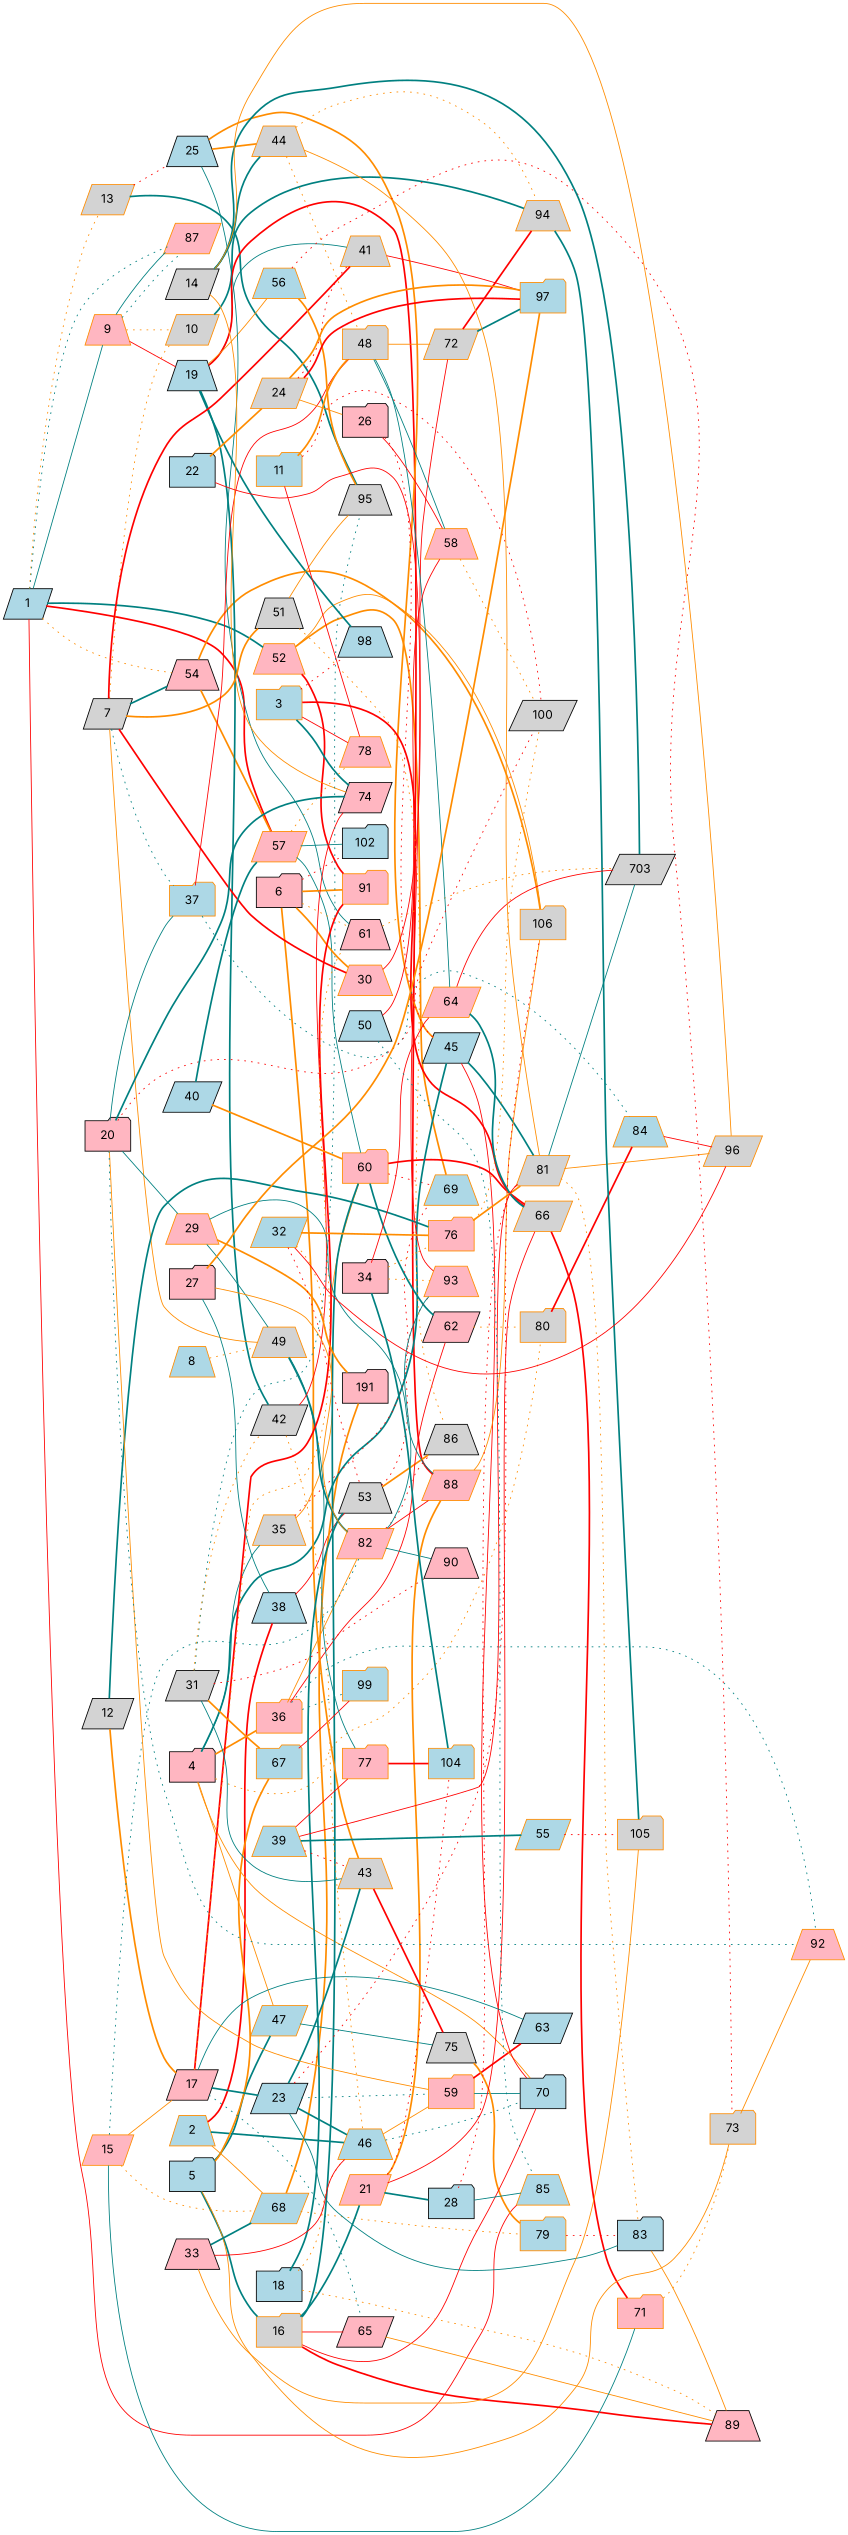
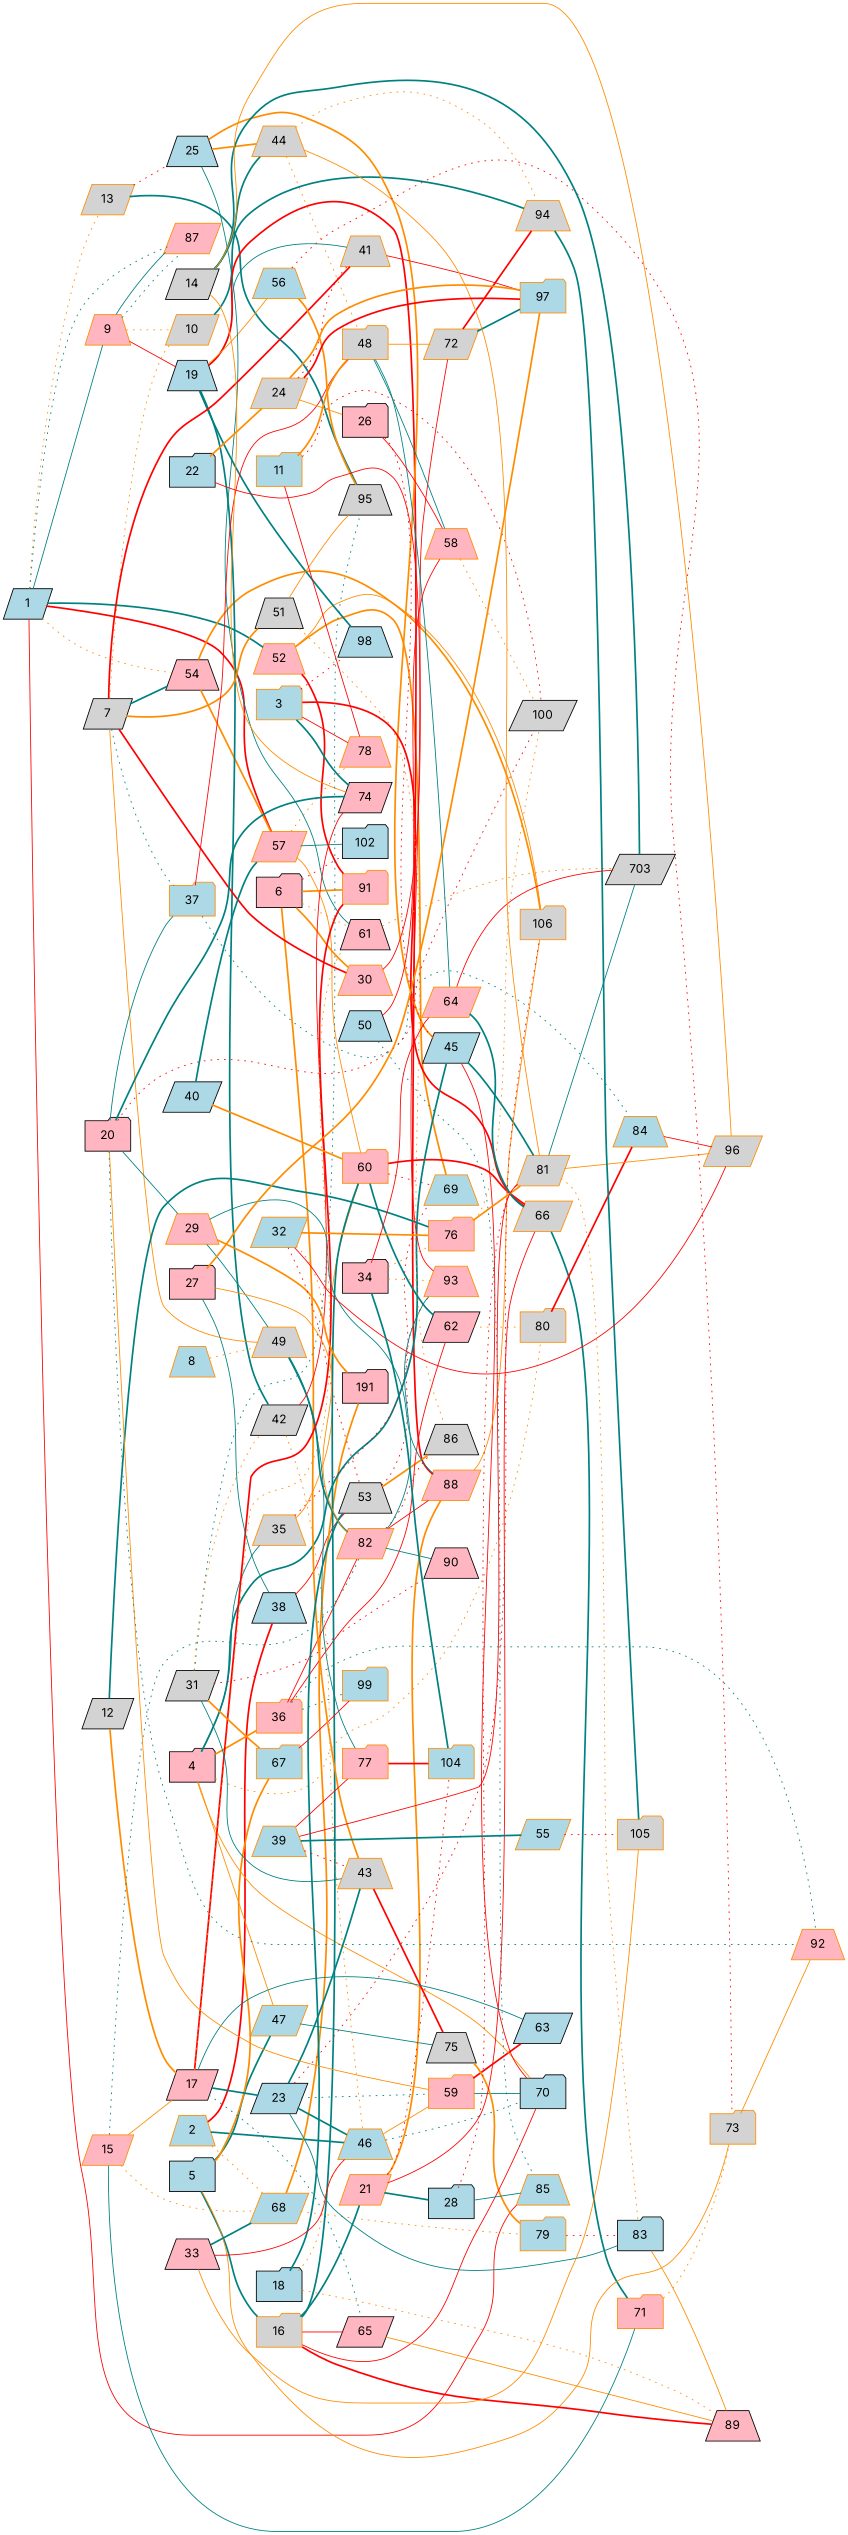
  graph {
    fontname=Inter
    rankdir=LR
    node [color=darkorange fillcolor=lightpink fontname=Inter shape=trapezium style=filled]
    edge [color=darkorange fontname=Inter style=solid]
    1 [color=black fillcolor=lightblue shape=parallelogram]
    9
    13 [fillcolor=lightgrey shape=parallelogram]
    52
    54 [color=black]
    57 [shape=parallelogram]
    85 [fillcolor=lightblue]
    87 [shape=parallelogram]
    10 [fillcolor=lightgrey shape=parallelogram]
    19 [color=black fillcolor=lightblue]
    25 [color=black fillcolor=lightblue]
    95 [color=black fillcolor=lightgrey]
    91 [shape=folder]
    106 [fillcolor=lightgrey shape=folder]
    69 [fillcolor=lightblue]
    78
    102 [color=black fillcolor=lightblue shape=folder]
    60 [shape=folder]
    2 [fillcolor=lightblue]
    38 [color=black fillcolor=lightblue]
    46 [fillcolor=lightblue]
    68 [fillcolor=lightblue shape=parallelogram]
    53 [color=black fillcolor=lightgrey]
    70 [color=black fillcolor=lightblue shape=folder]
    59 [shape=folder]
    n26 [color=black label=191 shape=folder]
    79 [fillcolor=lightblue shape=folder]
    3 [fillcolor=lightblue shape=folder]
    66 [fillcolor=lightgrey shape=parallelogram]
    74 [color=black shape=parallelogram]
    98 [color=black fillcolor=lightblue]
    71 [shape=folder]
    4 [color=black shape=folder]
    35 [fillcolor=lightgrey]
    36 [shape=folder]
    45 [color=black fillcolor=lightblue shape=parallelogram]
    47 [fillcolor=lightblue shape=parallelogram]
    80 [fillcolor=lightgrey shape=folder]
    82 [shape=parallelogram]
    92
    62 [color=black shape=parallelogram]
    99 [fillcolor=lightblue shape=folder]
    81 [fillcolor=lightgrey shape=parallelogram]
    75 [color=black fillcolor=lightgrey]
    84 [fillcolor=lightblue]
    5 [color=black fillcolor=lightblue shape=folder]
    16 [fillcolor=lightgrey shape=folder]
    67 [fillcolor=lightblue shape=folder]
    73 [fillcolor=lightgrey shape=folder]
    21 [shape=parallelogram]
    65 [color=black shape=parallelogram]
    89 [color=black]
    6 [color=black shape=folder]
    30
    43 [fillcolor=lightgrey]
    61 [color=black]
    72 [fillcolor=lightgrey shape=parallelogram]
    n58 [color=black fillcolor=lightgrey label=703 shape=parallelogram]
    7 [color=black fillcolor=lightgrey shape=parallelogram]
    37 [fillcolor=lightblue shape=folder]
    41 [fillcolor=lightgrey]
    49 [fillcolor=lightgrey]
    51 [color=black fillcolor=lightgrey]
    94 [fillcolor=lightgrey]
    48 [fillcolor=lightgrey shape=folder]
    97 [fillcolor=lightblue shape=folder]
    77 [shape=folder]
    86 [color=black fillcolor=lightgrey]
    8 [fillcolor=lightblue]
    88 [shape=parallelogram]
    93
    90 [color=black]
    42 [color=black fillcolor=lightgrey shape=parallelogram]
    56 [fillcolor=lightblue]
    105 [fillcolor=lightgrey shape=folder]
    11 [fillcolor=lightblue shape=folder]
    100 [color=black fillcolor=lightgrey shape=parallelogram]
    58
    64 [shape=parallelogram]
    12 [color=black fillcolor=lightgrey shape=parallelogram]
    17 [color=black shape=parallelogram]
    76 [shape=folder]
    23 [color=black fillcolor=lightblue shape=parallelogram]
    63 [color=black fillcolor=lightblue shape=parallelogram]
    44 [fillcolor=lightgrey]
    14 [color=black fillcolor=lightgrey shape=parallelogram]
    96 [fillcolor=lightgrey shape=parallelogram]
    15 [shape=parallelogram]
    28 [color=black fillcolor=lightblue shape=folder]
    104 [fillcolor=lightblue shape=folder]
    83 [color=black fillcolor=lightblue shape=folder]
    18 [color=black fillcolor=lightblue shape=folder]
    20 [color=black shape=folder]
    29
    22 [color=black fillcolor=lightblue shape=folder]
    24 [fillcolor=lightgrey shape=parallelogram]
    26 [color=black shape=folder]
    27 [color=black shape=folder]
    31 [color=black fillcolor=lightgrey shape=parallelogram]
    32 [fillcolor=lightblue shape=parallelogram]
    33 [color=black]
    34 [color=black shape=folder]
    39 [fillcolor=lightblue]
    55 [fillcolor=lightblue shape=parallelogram]
    40 [color=black fillcolor=lightblue shape=parallelogram]
    50 [color=black fillcolor=lightblue]
    1 -- 9 [color=teal]
    1 -- 13 [style=dotted]
    1 -- 52 [color=teal style=bold]
    1 -- 54 [style=dotted]
    1 -- 57 [color=red style=bold]
    1 -- 85 [color=red]
    1 -- 87 [color=teal style=dotted]
    9 -- 87 [color=teal style=dotted]
    9 -- 87 [color=teal]
    9 -- 10 [style=dotted]
    9 -- 19 [color=red]
    13 -- 25 [color=red style=dotted]
    13 -- 95 [color=teal style=bold]
    52 -- 91 [color=red style=bold]
    52 -- 106
    52 -- 69 [style=bold]
    54 -- 57 [style=bold]
    54 -- 106 [style=bold]
    57 -- 78 [style=dotted]
    57 -- 102 [color=teal]
-   57 -- 60 [color=teal]
+   57 -- 60
    10 -- 94 [color=teal style=bold]
    19 -- 98 [color=teal style=bold]
    19 -- 41 [color=teal]
    19 -- 88 [color=red style=bold]
    19 -- 42 [color=teal style=bold]
    19 -- 56
    25 -- 45 [style=bold]
    25 -- 61 [color=teal]
    25 -- 44 [style=bold]
    60 -- 69 [color=red style=dotted]
    60 -- 66 [color=red style=bold]
    60 -- 62 [color=teal style=bold]
    2 -- 38 [color=red style=bold]
    2 -- 46 [color=teal style=bold]
-   2 -- 68
+   2 -- 68 [style=dotted]
    38 -- 53 [color=red]
    46 -- 70 [color=teal style=dotted]
    46 -- 59
    68 -- n26 [style=bold]
    68 -- 79 [style=dotted]
    53 -- 86 [style=bold]
    53 -- 93 [color=red style=dotted]
    59 -- 70 [color=teal]
    59 -- 63 [color=red style=bold]
    79 -- 83 [color=red style=dotted]
    3 -- 78 [color=red]
    3 -- 66 [color=red style=bold]
    3 -- 74 [color=teal style=bold]
    3 -- 98 [color=red style=dotted]
-   66 -- 71 [color=red style=bold]
+   66 -- 71 [color=teal style=bold]
    71 -- 73 [style=dotted]
    4 -- 70
    4 -- 35 [color=teal]
    4 -- 36 [style=bold]
    4 -- 45 [color=teal style=bold]
    4 -- 47
    4 -- 80 [style=dotted]
    35 -- 69 [color=red style=dotted]
    35 -- 60
-   36 -- 82
+   36 -- 82 [color=red]
    36 -- 92 [color=teal style=dotted]
    36 -- 62 [color=red]
    36 -- 99 [color=teal style=dotted]
    45 -- 70 [color=red]
    45 -- 81 [color=teal style=bold]
    47 -- 75 [color=teal]
    80 -- 84 [color=red style=bold]
    82 -- 86 [color=red style=dotted]
    82 -- 88 [color=red]
    82 -- 93 [color=teal]
    82 -- 90 [color=teal]
    62 -- 80 [style=dotted]
    81 -- n58 [color=teal]
    81 -- 96
    81 -- 83 [style=dotted]
    75 -- 79 [style=bold]
    84 -- 96 [color=red]
    5 -- 47 [color=teal style=bold]
    5 -- 16 [color=teal style=bold]
    5 -- 67 [style=bold]
    5 -- 73
    16 -- 60 [color=teal style=bold]
    16 -- 70 [color=red]
    16 -- 21 [color=teal style=bold]
    16 -- 65 [color=red]
    16 -- 89 [color=red style=bold]
    67 -- 99 [color=red]
    73 -- 92
    21 -- 66 [color=red]
    21 -- 88 [style=bold]
    21 -- 28 [color=teal style=bold]
    21 -- 104 [color=red style=dotted]
    65 -- 89
    6 -- 91 [style=bold]
    6 -- 102 [color=red style=dotted]
    6 -- 30 [style=bold]
    6 -- 43 [style=bold]
    6 -- 61 [style=dotted]
    30 -- 72 [color=red]
    43 -- 75 [color=red style=bold]
    61 -- n58 [style=dotted]
    72 -- 94 [color=red style=bold]
    72 -- 97 [color=teal style=bold]
    7 -- 54 [color=teal style=bold]
    7 -- 10 [style=dotted]
    7 -- 30 [color=red style=bold]
    7 -- 37 [color=teal style=dotted]
    7 -- 41 [color=red style=bold]
    7 -- 49
    7 -- 51 [style=bold]
    37 -- 84 [color=teal style=dotted]
    37 -- 48 [color=red]
    41 -- 97 [color=red]
    49 -- 82 [color=teal style=bold]
    49 -- 77 [color=teal]
    51 -- 95
    51 -- 86 [style=dotted]
    94 -- 105 [color=teal style=bold]
    48 -- 72
    48 -- 58 [color=teal]
    48 -- 64 [color=teal]
    77 -- 104 [color=red style=bold]
    8 -- 49 [style=dotted]
    88 -- 106
    42 -- 46 [style=dotted]
    42 -- 74 [color=red]
    56 -- 95 [style=bold]
    56 -- 73 [color=red style=dotted]
    11 -- 78 [color=red]
    11 -- 48 [style=bold]
    11 -- 100 [color=red style=dotted]
    58 -- 100 [style=dotted]
    64 -- 66 [color=teal style=bold]
    64 -- n58 [color=red]
    12 -- 17 [style=bold]
    12 -- 76 [color=teal style=bold]
    17 -- 91 [color=red style=bold]
    17 -- 65 [color=teal style=dotted]
    17 -- 61 [style=dotted]
    17 -- 23 [color=teal style=bold]
    17 -- 63 [color=teal]
    76 -- 81 [style=bold]
    76 -- 100 [style=dotted]
    23 -- 106 [color=red style=dotted]
    23 -- 46 [color=teal style=bold]
    23 -- 59 [color=teal style=dotted]
    23 -- 43 [color=teal style=bold]
    23 -- 83 [color=teal]
    44 -- 81
    44 -- 94 [style=dotted]
    44 -- 48 [style=dotted]
    14 -- 74
    14 -- n58 [color=teal style=bold]
    14 -- 44 [color=teal style=bold]
    14 -- 96
    15 -- 68 [style=dotted]
    15 -- 71 [color=teal]
    15 -- 82 [color=teal style=dotted]
    15 -- 17
    28 -- 85 [color=teal]
    28 -- 81 [color=red style=dotted]
    83 -- 89
    18 -- 46 [style=dotted]
    18 -- 53 [color=teal style=bold]
    18 -- 89 [style=dotted]
    20 -- 59
    20 -- 74 [color=teal style=bold]
    20 -- 92 [color=teal style=dotted]
    20 -- 37 [color=teal]
    20 -- 100 [color=red style=dotted]
    20 -- 29 [color=teal]
    29 -- n26 [style=bold]
    29 -- 49 [color=teal]
    29 -- 88 [color=teal]
    22 -- 93 [color=red]
    22 -- 24 [style=bold]
    24 -- 41 [color=red style=dotted]
    24 -- 97 [color=red style=bold]
    24 -- 97 [style=bold]
    24 -- 26
    26 -- 45 [color=red style=dotted]
    26 -- 58 [color=red]
    27 -- 38 [color=teal]
    27 -- 82
    27 -- 97 [style=bold]
    31 -- 95 [color=teal style=dotted]
    31 -- 67 [style=bold]
    31 -- 43 [color=teal]
    31 -- 90 [color=red style=dotted]
    31 -- 42 [style=dotted]
    32 -- 53 [color=red style=dotted]
    32 -- n26 [style=dotted]
    32 -- 76 [style=bold]
    32 -- 96 [color=red]
    33 -- 46 [color=red]
    33 -- 68 [color=teal style=bold]
    33 -- 105
    34 -- 93 [style=dotted]
    34 -- 64 [color=red]
    34 -- 76 [style=dotted]
    34 -- 104 [color=teal style=bold]
    39 -- 81 [color=red]
    39 -- 43 [color=red style=dotted]
    39 -- 77 [color=red]
    39 -- 55 [color=teal style=bold]
    55 -- 105 [color=red style=dotted]
    40 -- 57 [color=teal style=bold]
    40 -- 60 [style=bold]
    50 -- 85 [color=teal style=dotted]
    50 -- 58 [color=red]
  }
